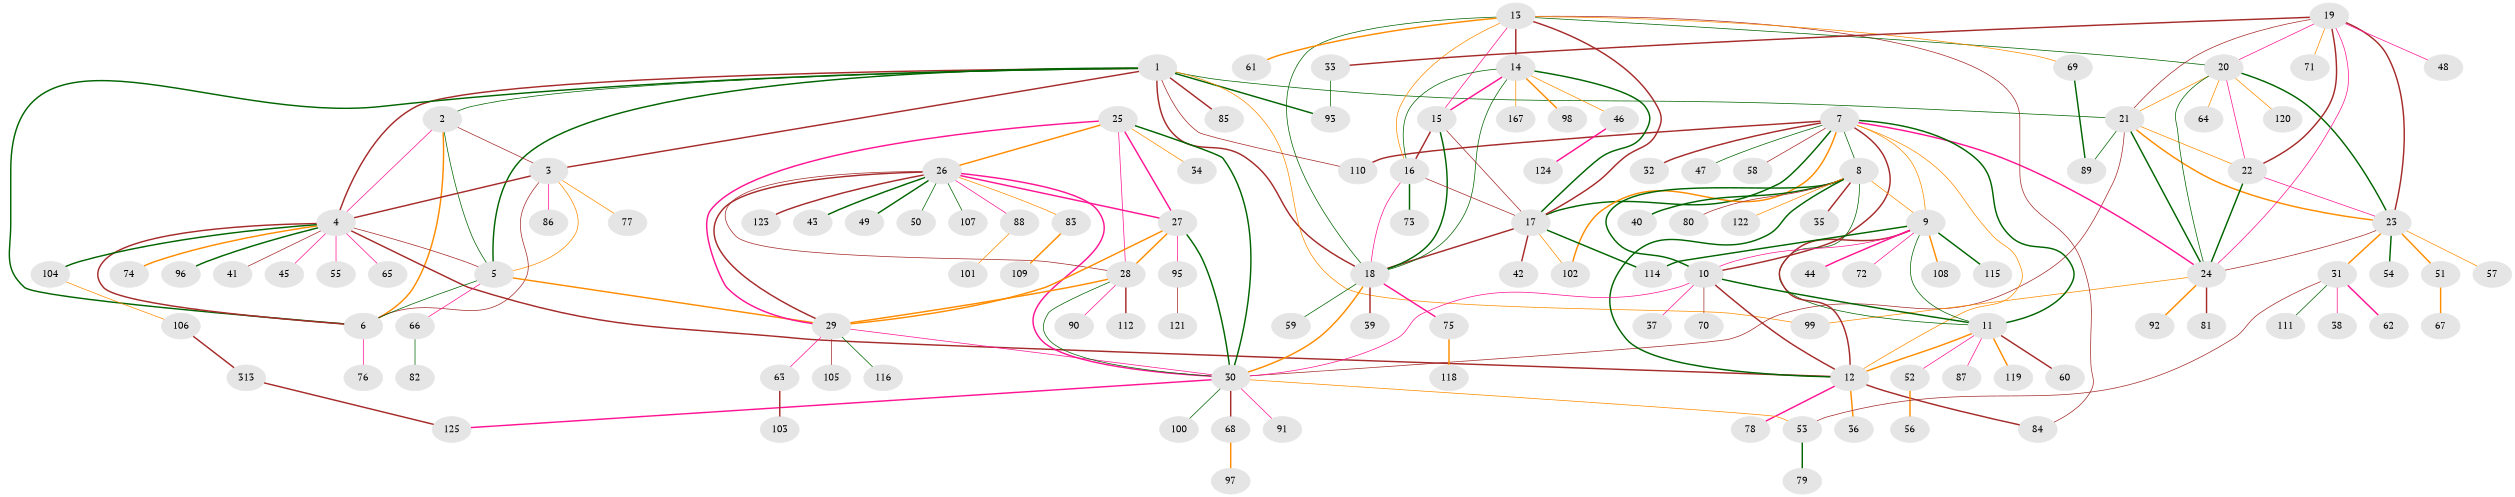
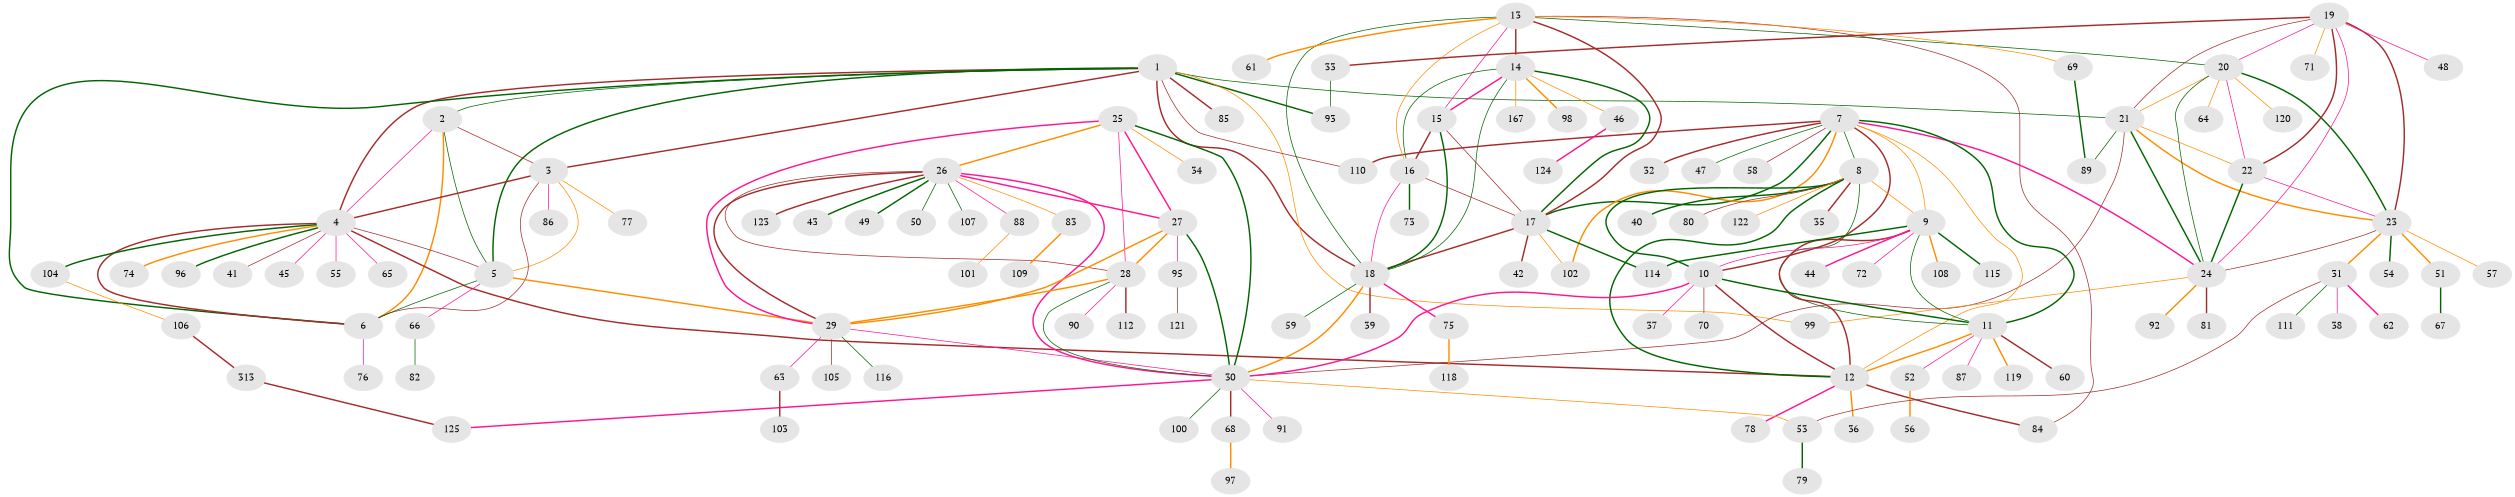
  graph {
    fontname="PT Serif"
    node [color=gray90 fontname="PT Serif" style=filled]
    edge [color=darkgreen fontname="PT Serif" style=bold]
    1
    2
    3
    4
    5
    6
    18
    21
    85
    93
    99
    110
    77
    86
    12
    41
    45
    55
    65
    74
    96
    104
    29
    66
    76
    30
    39
    59
    75
    24
    22
    23
    89
    36
    78
    84
    106
    63
    105
    116
    82
    7
    8
    9
    10
    11
    17
    32
    47
    58
    102
    35
    40
    80
    122
    44
    72
    108
    114
    115
    37
    70
    52
    60
    87
    119
    42
    81
    92
    53
    68
    91
    100
    125
    56
    13
    14
    15
    16
    20
    61
    69
    46
    98
    n85 [label=167]
    73
    64
    120
    124
    118
    19
    33
    48
    71
    31
    51
    54
    57
    38
    62
    111
    67
    25
    26
    27
    28
    34
    43
    49
    50
    83
    88
    107
    123
    95
    90
    112
    109
    101
    121
    103
    79
    97
    n124 [label=313]
    1 -- 2 [style=solid]
    1 -- 3 [color=brown]
    1 -- 4 [color=brown]
    1 -- 5
    1 -- 6
    1 -- 18 [color=brown]
    1 -- 21 [style=solid]
    1 -- 85 [color=brown]
    1 -- 93
    1 -- 99 [color=darkorange style=solid]
    1 -- 110 [color=brown style=solid]
    2 -- 3 [color=brown style=solid]
    2 -- 4 [color=deeppink style=solid]
    2 -- 5 [style=solid]
    2 -- 6 [color=darkorange]
    3 -- 4 [color=brown]
    3 -- 5 [color=darkorange style=solid]
    3 -- 6 [color=brown style=solid]
    3 -- 77 [color=darkorange style=solid]
    3 -- 86 [color=deeppink style=solid]
    4 -- 5 [color=brown style=solid]
    4 -- 6 [color=brown]
    4 -- 12 [color=brown]
    4 -- 41 [color=brown style=solid]
    4 -- 45 [color=deeppink style=solid]
    4 -- 55 [color=deeppink style=solid]
    4 -- 65 [color=deeppink style=solid]
    4 -- 74 [color=darkorange]
    4 -- 96
    4 -- 104
    5 -- 6 [style=solid]
    5 -- 29 [color=darkorange]
    5 -- 66 [color=deeppink style=solid]
    6 -- 76 [color=deeppink style=solid]
    18 -- 30 [color=darkorange]
    18 -- 39 [color=brown]
    18 -- 59 [style=solid]
    18 -- 75 [color=deeppink]
    21 -- 30 [color=brown style=solid]
    21 -- 24
    21 -- 22 [color=darkorange style=solid]
    21 -- 23 [color=darkorange]
    21 -- 89 [style=solid]
    12 -- 36 [color=darkorange]
    12 -- 78 [color=deeppink]
    12 -- 84 [color=brown]
    104 -- 106 [color=darkorange style=solid]
    29 -- 30 [color=deeppink style=solid]
    29 -- 63 [color=deeppink style=solid]
    29 -- 105 [color=brown style=solid]
    29 -- 116 [style=solid]
    66 -- 82 [style=solid]
    30 -- 53 [color=darkorange style=solid]
    30 -- 68 [color=brown]
    30 -- 91 [color=deeppink style=solid]
    30 -- 100 [style=solid]
    30 -- 125 [color=deeppink]
    75 -- 118 [color=darkorange]
    24 -- 99 [color=darkorange style=solid]
    24 -- 81 [color=brown]
    24 -- 92 [color=darkorange]
    22 -- 24
    22 -- 23 [color=deeppink style=solid]
    23 -- 24 [color=brown style=solid]
    23 -- 31 [color=darkorange]
    23 -- 51 [color=darkorange]
    23 -- 54
    23 -- 57 [color=darkorange style=solid]
    106 -- n124 [color=brown]
    63 -- 103 [color=brown]
    7 -- 110 [color=brown]
    7 -- 12 [color=darkorange style=solid]
    7 -- 24 [color=deeppink]
    7 -- 8 [style=solid]
    7 -- 9 [color=darkorange style=solid]
    7 -- 10 [color=brown]
    7 -- 11
    7 -- 17
    7 -- 32 [color=brown]
    7 -- 47 [style=solid]
    7 -- 58 [color=brown style=solid]
    7 -- 102 [color=darkorange]
    8 -- 12
    8 -- 9 [color=darkorange style=solid]
    8 -- 10
    8 -- 11 [style=solid]
    8 -- 35 [color=brown]
    8 -- 40
    8 -- 80 [color=brown style=solid]
    8 -- 122 [color=darkorange style=solid]
    9 -- 12 [color=brown]
    9 -- 10 [color=deeppink style=solid]
    9 -- 11 [style=solid]
    9 -- 44 [color=deeppink]
    9 -- 72 [color=deeppink style=solid]
    9 -- 108 [color=darkorange]
    9 -- 114
    9 -- 115
    10 -- 12 [color=brown]
-   10 -- 30 [color=deeppink style=solid]
+   10 -- 30 [color=deeppink]
    10 -- 11
    10 -- 37 [color=deeppink style=solid]
    10 -- 70 [color=brown style=solid]
    11 -- 12 [color=darkorange]
    11 -- 52 [color=deeppink style=solid]
    11 -- 60 [color=brown]
    11 -- 87 [color=deeppink style=solid]
    11 -- 119 [color=darkorange]
    17 -- 18 [color=brown]
    17 -- 102 [color=darkorange style=solid]
    17 -- 114
    17 -- 42 [color=brown]
    52 -- 56 [color=darkorange]
    53 -- 79
    68 -- 97 [color=darkorange]
    13 -- 18 [style=solid]
    13 -- 84 [color=brown style=solid]
    13 -- 17 [color=brown]
    13 -- 14 [color=brown]
    13 -- 15 [color=deeppink style=solid]
    13 -- 16 [color=darkorange style=solid]
    13 -- 20 [style=solid]
    13 -- 61 [color=darkorange]
    13 -- 69 [color=darkorange style=solid]
    14 -- 18 [style=solid]
    14 -- 17
    14 -- 15 [color=deeppink]
    14 -- 16 [style=solid]
    14 -- 46 [color=darkorange style=solid]
    14 -- 98 [color=darkorange]
    14 -- n85 [color=darkorange style=solid]
    15 -- 18
    15 -- 17 [color=brown style=solid]
    15 -- 16 [color=brown]
    16 -- 18 [color=deeppink style=solid]
    16 -- 17 [color=brown style=solid]
    16 -- 73
    20 -- 21 [color=darkorange style=solid]
    20 -- 24 [style=solid]
    20 -- 22 [color=deeppink style=solid]
    20 -- 23
    20 -- 64 [color=darkorange style=solid]
    20 -- 120 [color=darkorange style=solid]
    69 -- 89
    46 -- 124 [color=deeppink]
    19 -- 21 [color=brown style=solid]
    19 -- 24 [color=deeppink style=solid]
    19 -- 22 [color=brown]
    19 -- 23 [color=brown]
    19 -- 20 [color=deeppink style=solid]
    19 -- 33 [color=brown]
    19 -- 48 [color=deeppink style=solid]
    19 -- 71 [color=darkorange style=solid]
    33 -- 93 [style=solid]
    31 -- 53 [color=brown style=solid]
    31 -- 38 [color=deeppink style=solid]
    31 -- 62 [color=deeppink]
    31 -- 111 [style=solid]
-   51 -- 67 [color=darkorange]
+   51 -- 67
    25 -- 29 [color=deeppink]
    25 -- 30
    25 -- 26 [color=darkorange]
    25 -- 27 [color=deeppink]
    25 -- 28 [color=deeppink style=solid]
    25 -- 34 [color=darkorange style=solid]
    26 -- 29 [color=brown]
    26 -- 30 [color=deeppink]
    26 -- 27 [color=deeppink]
    26 -- 28 [color=brown style=solid]
    26 -- 43
    26 -- 49
    26 -- 50 [style=solid]
    26 -- 83 [color=darkorange style=solid]
    26 -- 88 [color=deeppink style=solid]
    26 -- 107 [style=solid]
    26 -- 123 [color=brown]
    27 -- 29 [color=darkorange]
    27 -- 30
    27 -- 28 [color=darkorange]
    27 -- 95 [color=deeppink style=solid]
    28 -- 29 [color=darkorange]
    28 -- 30 [style=solid]
    28 -- 90 [color=deeppink style=solid]
    28 -- 112 [color=brown]
    83 -- 109 [color=darkorange]
    88 -- 101 [color=darkorange style=solid]
    95 -- 121 [color=brown style=solid]
    n124 -- 125 [color=brown]
  }
